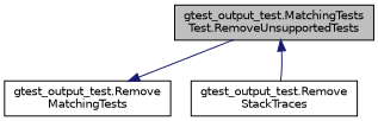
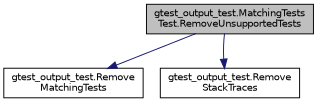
  digraph {
    rankdir=TB
    node [color=black fillcolor=white fontname=Helvetica fontsize=10 shape=record style=filled]
    edge [color=midnightblue fontname=Helvetica fontsize=10 labelfontname=Helvetica labelfontsize=10 style=solid]
    n1 [fillcolor=grey75 fontcolor=black height=0.2 label="gtest_output_test.MatchingTests\lTest.RemoveUnsupportedTests" width=0.4]
    n2 [height=0.2 label="gtest_output_test.Remove\lMatchingTests" width=0.4]
    n3 [height=0.2 label="gtest_output_test.Remove\lStackTraces" width=0.4]
    n1 -> n2
-   n3 -> n1
+   n1 -> n3
  }
